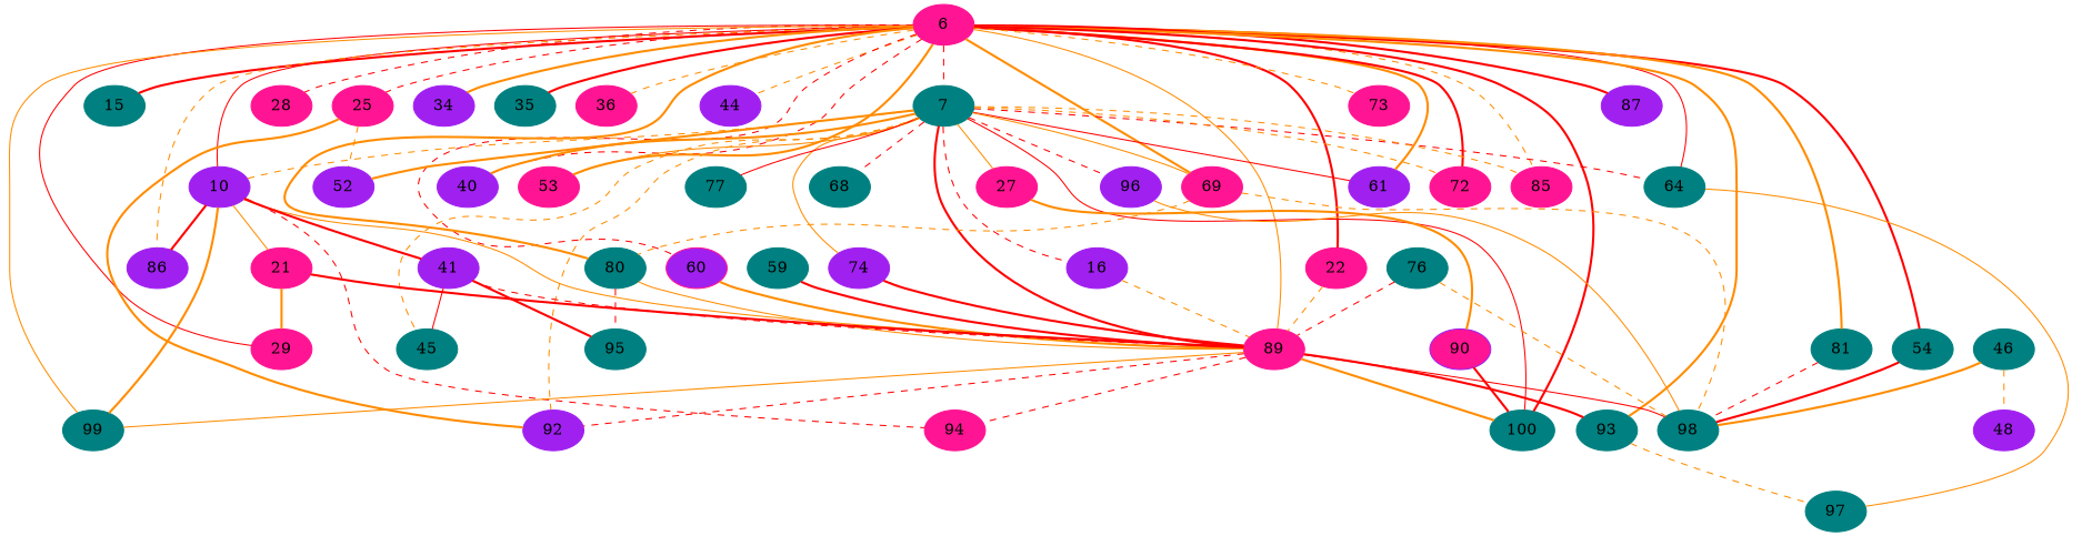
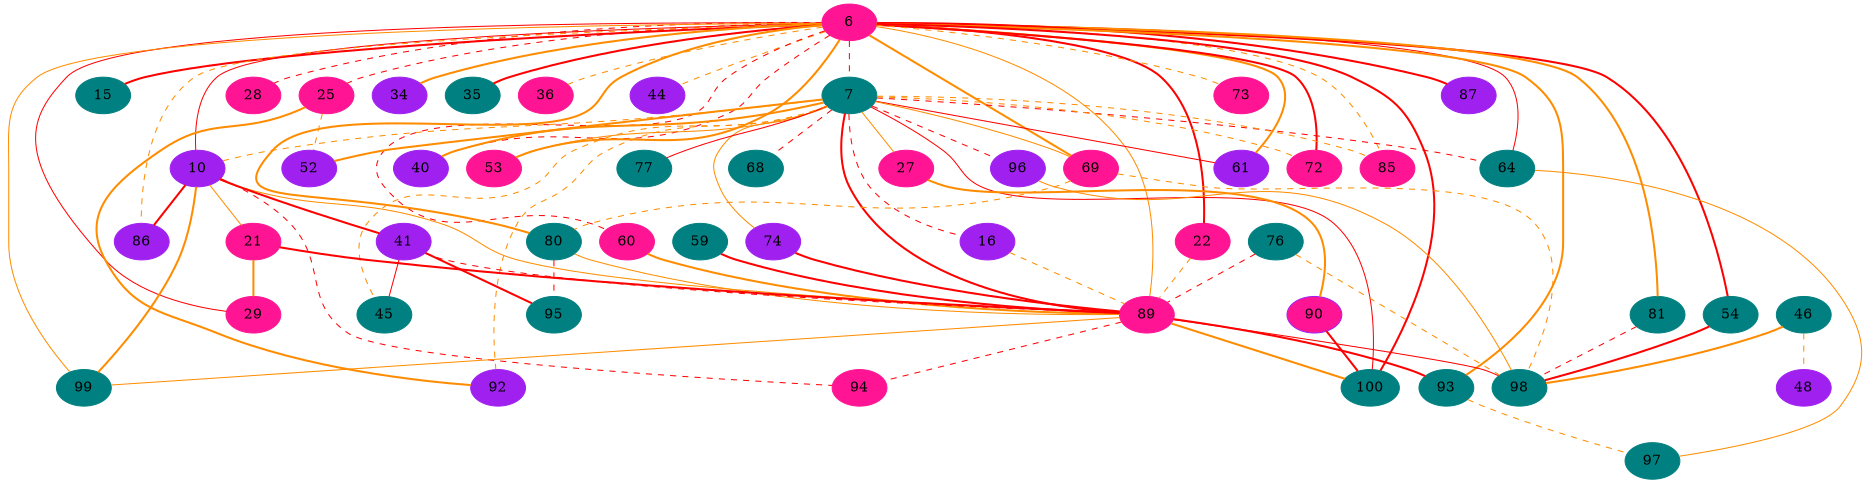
  graph {
    node [color=teal style=filled]
    edge [color=darkorange style=dashed]
    6 [color=deeppink super="+1+5"]
    7 [super="+3"]
    10 [color=purple super="+8"]
    15
    22 [color=deeppink]
    25 [color=deeppink]
    28 [color=deeppink]
    29 [color=deeppink]
    34 [color=purple]
    35
    36 [color=deeppink]
    40 [color=purple]
    44 [color=purple]
    53 [color=deeppink]
    54
-   60 [color=deeppink fillcolor=purple]
+   60 [color=deeppink]
    61 [color=purple]
    64 [super="+57"]
    69 [color=deeppink super="+14+38"]
    72 [color=deeppink super="+43+67"]
    73 [color=deeppink]
    80 [super="+63"]
    81
    85 [color=deeppink]
    86 [color=purple]
    87 [color=purple]
    89 [color=deeppink super="+79+83+49"]
    93 [super="+70"]
    99 [super="+91+58"]
    100 [super="+78"]
    16 [color=purple]
    27 [color=deeppink]
    45
    52 [color=purple]
    68
    74 [color=purple super="+66"]
    77
    92 [color=purple super="+84"]
    96 [color=purple super="+62"]
    21 [color=deeppink]
    41 [color=purple super="+26"]
    94 [color=deeppink]
    98 [super="+31+13+24"]
    97
    95 [super="+88"]
    90 [color=purple fillcolor=deeppink]
    48 [color=purple]
    46
    59
    76
    6 -- 7 [color=red weight=8]
    6 -- 10 [color=red style=solid weight=8]
    6 -- 15 [color=red style=bold weight=2]
    6 -- 22 [color=red style=bold]
    6 -- 25 [color=red weight=2]
    6 -- 28 [color=red weight=2]
    6 -- 29 [color=red style=solid]
    6 -- 34 [style=bold]
    6 -- 35 [color=red style=bold weight=2]
    6 -- 36
    6 -- 40 [color=red]
    6 -- 44 [weight=2]
    6 -- 53 [style=bold]
    6 -- 54 [color=red style=bold]
    6 -- 60 [color=red]
    6 -- 61 [style=bold]
    6 -- 64 [color=red style=solid weight=2]
    6 -- 69 [style=bold]
    6 -- 72 [color=red style=bold]
    6 -- 73 [weight=2]
    6 -- 80 [style=bold weight=3]
    6 -- 81 [style=bold]
    6 -- 85
    6 -- 86
    6 -- 87 [color=red style=bold weight=2]
    6 -- 89 [style=solid weight=16]
    6 -- 93 [style=bold weight=4]
    6 -- 99 [style=solid weight=3]
    6 -- 100 [color=red style=bold weight=2]
    7 -- 10 [weight=4]
    7 -- 40 [style=bold]
    7 -- 53 [style=solid]
    7 -- 61 [color=red style=solid]
    7 -- 64 [color=red]
    7 -- 69 [style=solid]
    7 -- 72 [weight=3]
    7 -- 85
    7 -- 89 [color=red style=bold weight=5]
    7 -- 100 [color=red style=solid weight=3]
    7 -- 16 [color=red]
    7 -- 27 [style=solid weight=2]
    7 -- 45
    7 -- 52 [style=bold]
    7 -- 68 [color=red weight=2]
    7 -- 74 [style=solid]
    7 -- 77 [color=red style=solid weight=2]
    7 -- 92
    7 -- 96 [color=red weight=2]
    10 -- 86 [color=red style=bold]
    10 -- 89 [style=solid weight=6]
    10 -- 99 [style=bold weight=2]
    10 -- 21 [style=solid]
    10 -- 41 [color=red style=bold weight=2]
    10 -- 94 [color=red]
    22 -- 89
    25 -- 52
    25 -- 92 [style=bold]
    54 -- 98 [color=red style=bold]
    60 -- 89 [style=bold]
    64 -- 97 [style=solid]
    69 -- 80
    69 -- 98
    80 -- 89 [style=solid]
    80 -- 95 [color=red weight=2]
    81 -- 98 [color=red]
    89 -- 93 [color=red style=bold weight=2]
    89 -- 99 [style=solid]
    89 -- 100 [style=bold]
-   89 -- 92 [color=red]
    89 -- 94 [color=red]
    89 -- 98 [color=red style=solid weight=8]
    93 -- 97
    16 -- 89
    27 -- 90 [style=bold]
    74 -- 89 [color=red style=bold weight=2]
    96 -- 98 [style=solid]
    21 -- 29 [style=bold]
    21 -- 89 [color=red style=bold]
    41 -- 89 [color=red weight=2]
    41 -- 45 [color=red style=solid]
    41 -- 95 [color=red style=bold]
    90 -- 100 [color=red style=bold]
    46 -- 98 [style=bold weight=2]
    46 -- 48
    59 -- 89 [color=red style=bold weight=2]
    76 -- 89 [color=red]
    76 -- 98
  }
